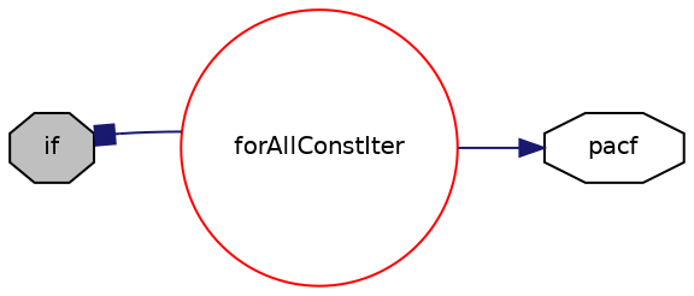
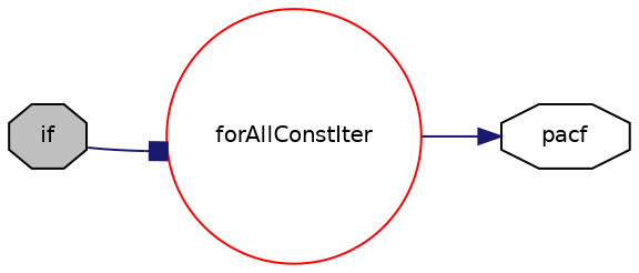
  digraph {
    rankdir=LR
    node [color=black fontname=Helvetica fontsize=10 shape=octagon]
    edge [color=midnightblue fontname=Helvetica fontsize=10 labelfontname=Helvetica labelfontsize=10 style=solid]
    n1 [fillcolor=grey75 fontcolor=black height=0.2 label=if style=filled width=0.4]
    n2 [color=red height=0.2 label=forAllConstIter shape=circle width=0.4]
    n3 [height=0.2 label=pacf width=0.4]
-   n2 -> n1 [arrowhead=box]
+   n1 -> n2 [arrowhead=box]
    n2 -> n3 [arrowhead=normal]
  }
